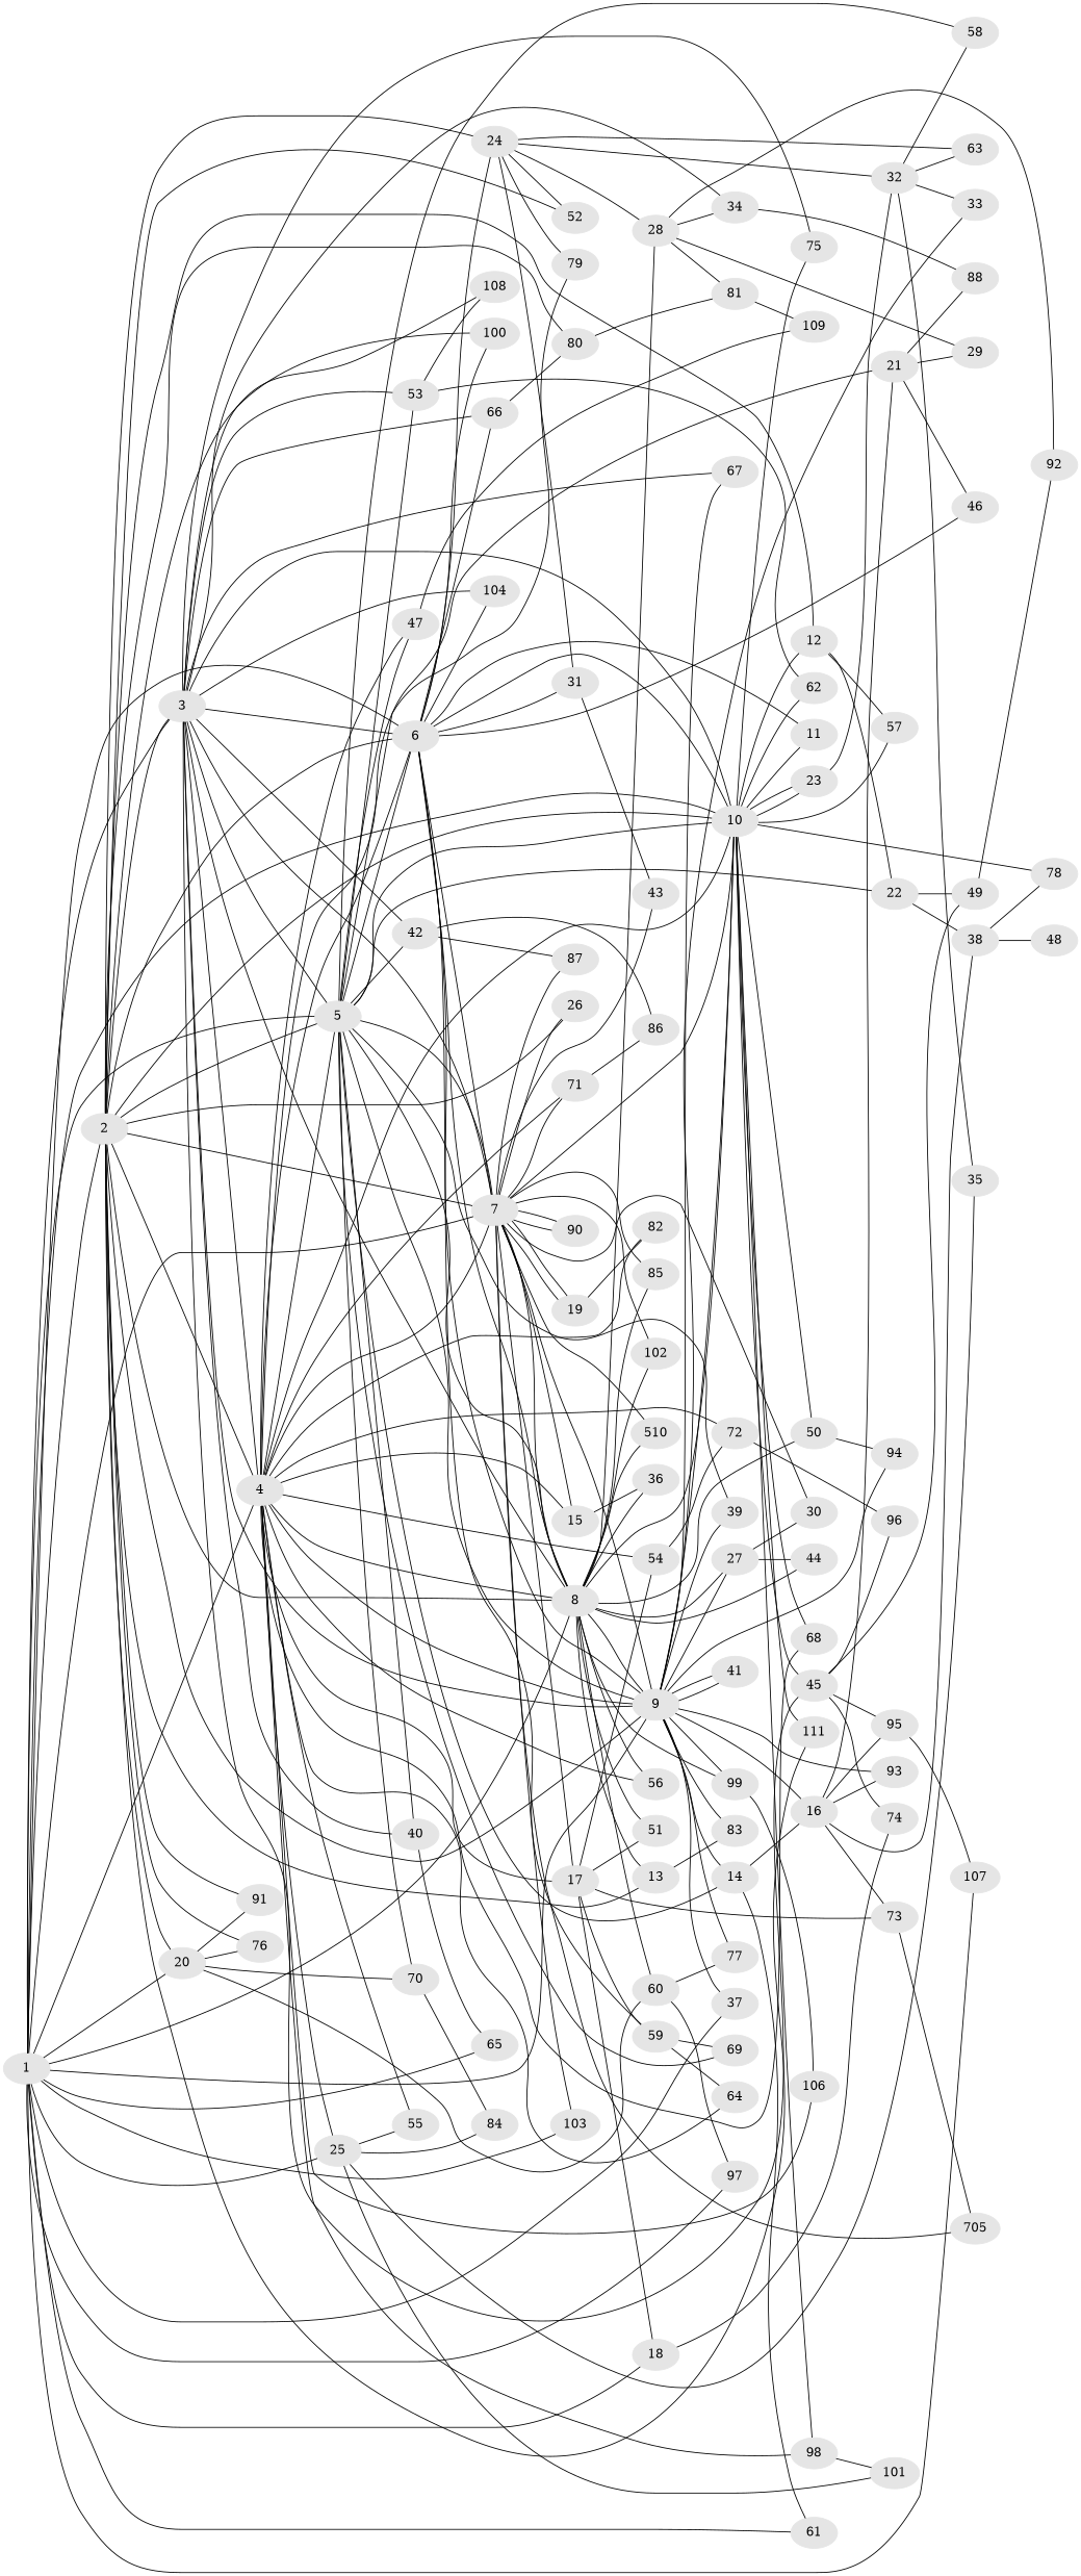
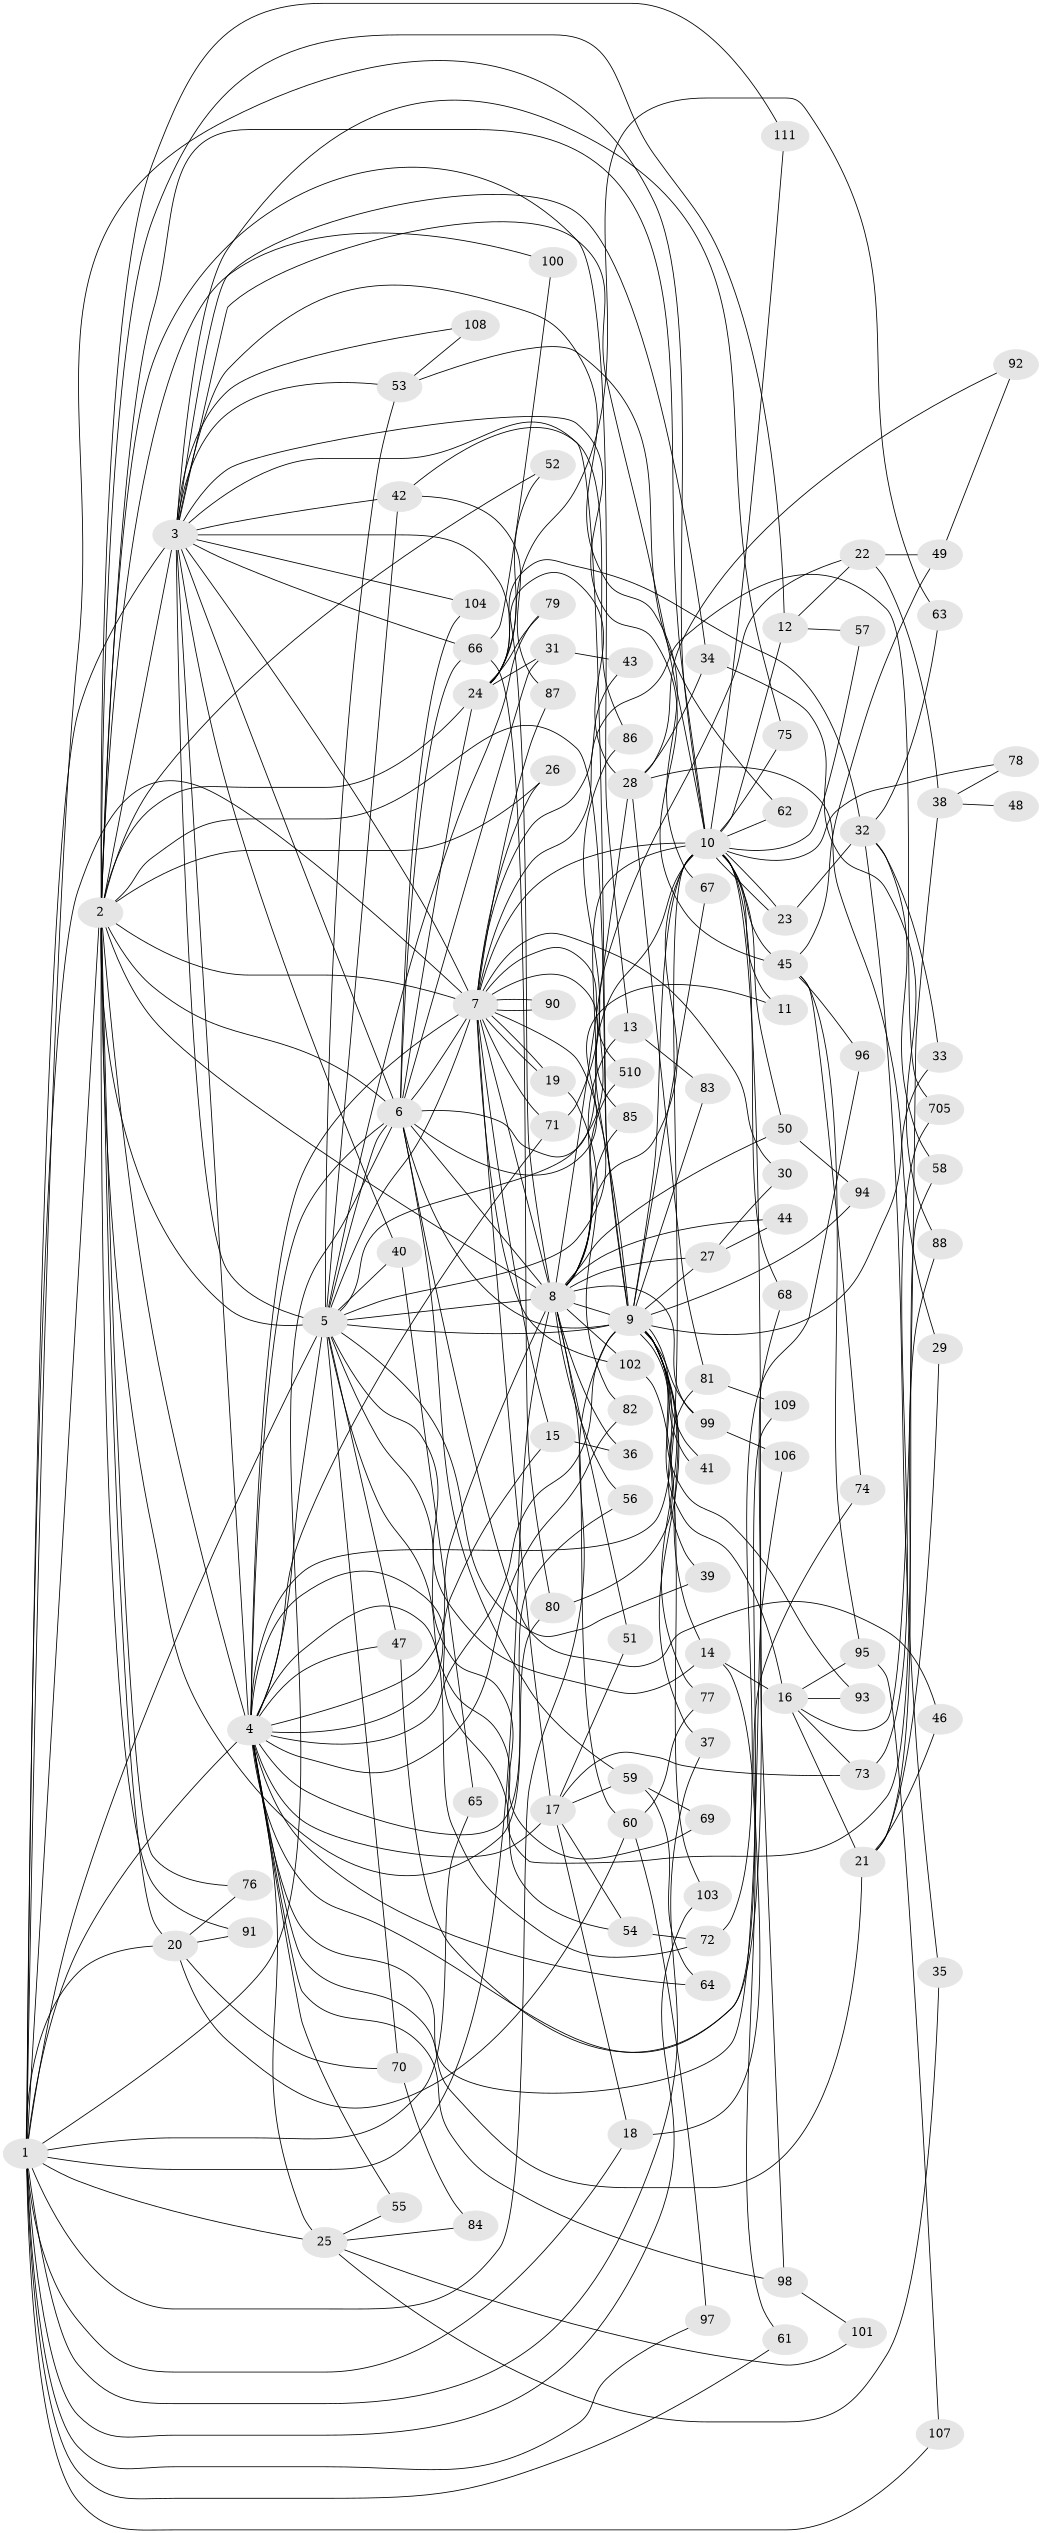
  graph {
    rankdir=LR
    node [color=gray90 style=filled]
    1
    2
    3
    4
    5
    6
    7
    8
    9
    10
    18
    20
    25
    37
    61
    65
    97
    103
    107
    12
    13
    24
    26
    52
    76
    80
    91
    100
    111
    34
    40
    42
    45
    53
    66
    67
    75
    104
    108
    15
    17
    21
    47
    54
    55
    56
    64
    68
    71
    72
    82
    98
    106
    14
    22
    39
    58
    69
    70
    79
    11
    31
    46
    59
    19
    30
    43
    85
    87
    90
    102
    n72 [label=705]
    n73 [label=510]
    27
    28
    36
    44
    50
    51
    60
    99
    16
    33
    41
    77
    83
    93
    94
    23
    57
    62
    78
    74
    35
    84
    101
    32
    63
    81
    88
    86
    95
    49
    96
    73
    29
    109
    38
    92
    48
    1 -- 2
    1 -- 3
    1 -- 4
    1 -- 5
    1 -- 6
    1 -- 7
    1 -- 8
    1 -- 9
    1 -- 10
    1 -- 18
    1 -- 20
    1 -- 25
    1 -- 37
    1 -- 61
    1 -- 65
    1 -- 97
    1 -- 103
    1 -- 107
    2 -- 3
    2 -- 4
    2 -- 5
    2 -- 6
    2 -- 7
    2 -- 8
    2 -- 9
    2 -- 10
    2 -- 20
    2 -- 12
    2 -- 13
    2 -- 24
    2 -- 26
    2 -- 52
    2 -- 76
    2 -- 80
    2 -- 91
    2 -- 100
    2 -- 111
    3 -- 4
    3 -- 5
    3 -- 6
    3 -- 7
    3 -- 8
    3 -- 9
    3 -- 10
    3 -- 34
    3 -- 40
    3 -- 42
    3 -- 45
    3 -- 53
    3 -- 66
    3 -- 67
    3 -- 75
    3 -- 104
    3 -- 108
    4 -- 5
    4 -- 6
    4 -- 7
    4 -- 8
    4 -- 9
    4 -- 10
    4 -- 25
    4 -- 15
    4 -- 17
    4 -- 21
    4 -- 47
    4 -- 54
    4 -- 55
    4 -- 56
    4 -- 64
    4 -- 68
    4 -- 71
    4 -- 72
    4 -- 82
    4 -- 98
    4 -- 106
    5 -- 6
    5 -- 7
    5 -- 8
    5 -- 9
    5 -- 10
    5 -- 40
    5 -- 42
    5 -- 53
    5 -- 47
    5 -- 14
    5 -- 22
    5 -- 39
    5 -- 58
    5 -- 69
    5 -- 70
    5 -- 79
    6 -- 7
    6 -- 8
    6 -- 9
    6 -- 10
    6 -- 24
    6 -- 66
    6 -- 104
    6 -- 11
    6 -- 31
    6 -- 46
    6 -- 59
    7 -- 8
    7 -- 9
    7 -- 10
-   7 -- 103
+   102 -- 103
    7 -- 26
    7 -- 15
    7 -- 17
    7 -- 71
    7 -- 19
    7 -- 19
    7 -- 30
    7 -- 43
    7 -- 85
    7 -- 87
    7 -- 90
    7 -- 90
    7 -- 102
    7 -- n72
    7 -- n73
    8 -- 9
    8 -- 10
    8 -- 13
    8 -- 56
    8 -- 85
    8 -- 102
    8 -- n73
    8 -- 27
    8 -- 28
    8 -- 36
    8 -- 44
    8 -- 50
    8 -- 51
    8 -- 60
    8 -- 99
    9 -- 10
    9 -- 37
    9 -- 67
    9 -- 14
    9 -- 39
    9 -- 27
    9 -- 99
    9 -- 16
    9 -- 33
    9 -- 41
    9 -- 41
    9 -- 77
    9 -- 83
    9 -- 93
    9 -- 94
    10 -- 12
    10 -- 111
    10 -- 45
    10 -- 75
    10 -- 68
    10 -- 98
    10 -- 11
    10 -- 50
    10 -- 23
    10 -- 23
    10 -- 57
    10 -- 62
    10 -- 78
    18 -- 74
    20 -- 76
    20 -- 91
    20 -- 70
    20 -- 60
    25 -- 55
    25 -- 35
    25 -- 84
    25 -- 101
    12 -- 22
    12 -- 57
    13 -- 83
    24 -- 52
    24 -- 79
    24 -- 31
    24 -- 28
    24 -- 32
    24 -- 63
    80 -- 81
    34 -- 88
    40 -- 65
    42 -- 87
    42 -- 86
    45 -- 74
    45 -- 95
    45 -- 49
    45 -- 96
    53 -- 108
    53 -- 62
    66 -- 80
-   6 -- 100
+   66 -- 100
    15 -- 36
    17 -- 18
    17 -- 54
    17 -- 59
    17 -- 51
    17 -- 73
    21 -- 46
    21 -- 88
    21 -- 29
    47 -- 109
    54 -- 72
    71 -- 86
    72 -- 96
    98 -- 101
    14 -- 61
    14 -- 16
    22 -- 49
    22 -- 38
    70 -- 84
    31 -- 43
    59 -- 64
    59 -- 69
    19 -- 82
    27 -- 30
    27 -- 44
    28 -- 34
    28 -- 81
    28 -- 29
    28 -- 92
    50 -- 94
    60 -- 97
    60 -- 77
    99 -- 106
    16 -- 21
    16 -- 93
    16 -- 95
    16 -- 73
    16 -- 38
    23 -- 32
    32 -- 58
    32 -- 33
    32 -- 35
    32 -- 63
    81 -- 109
    95 -- 107
    49 -- 92
    73 -- n72
    38 -- 78
    38 -- 48
  }
